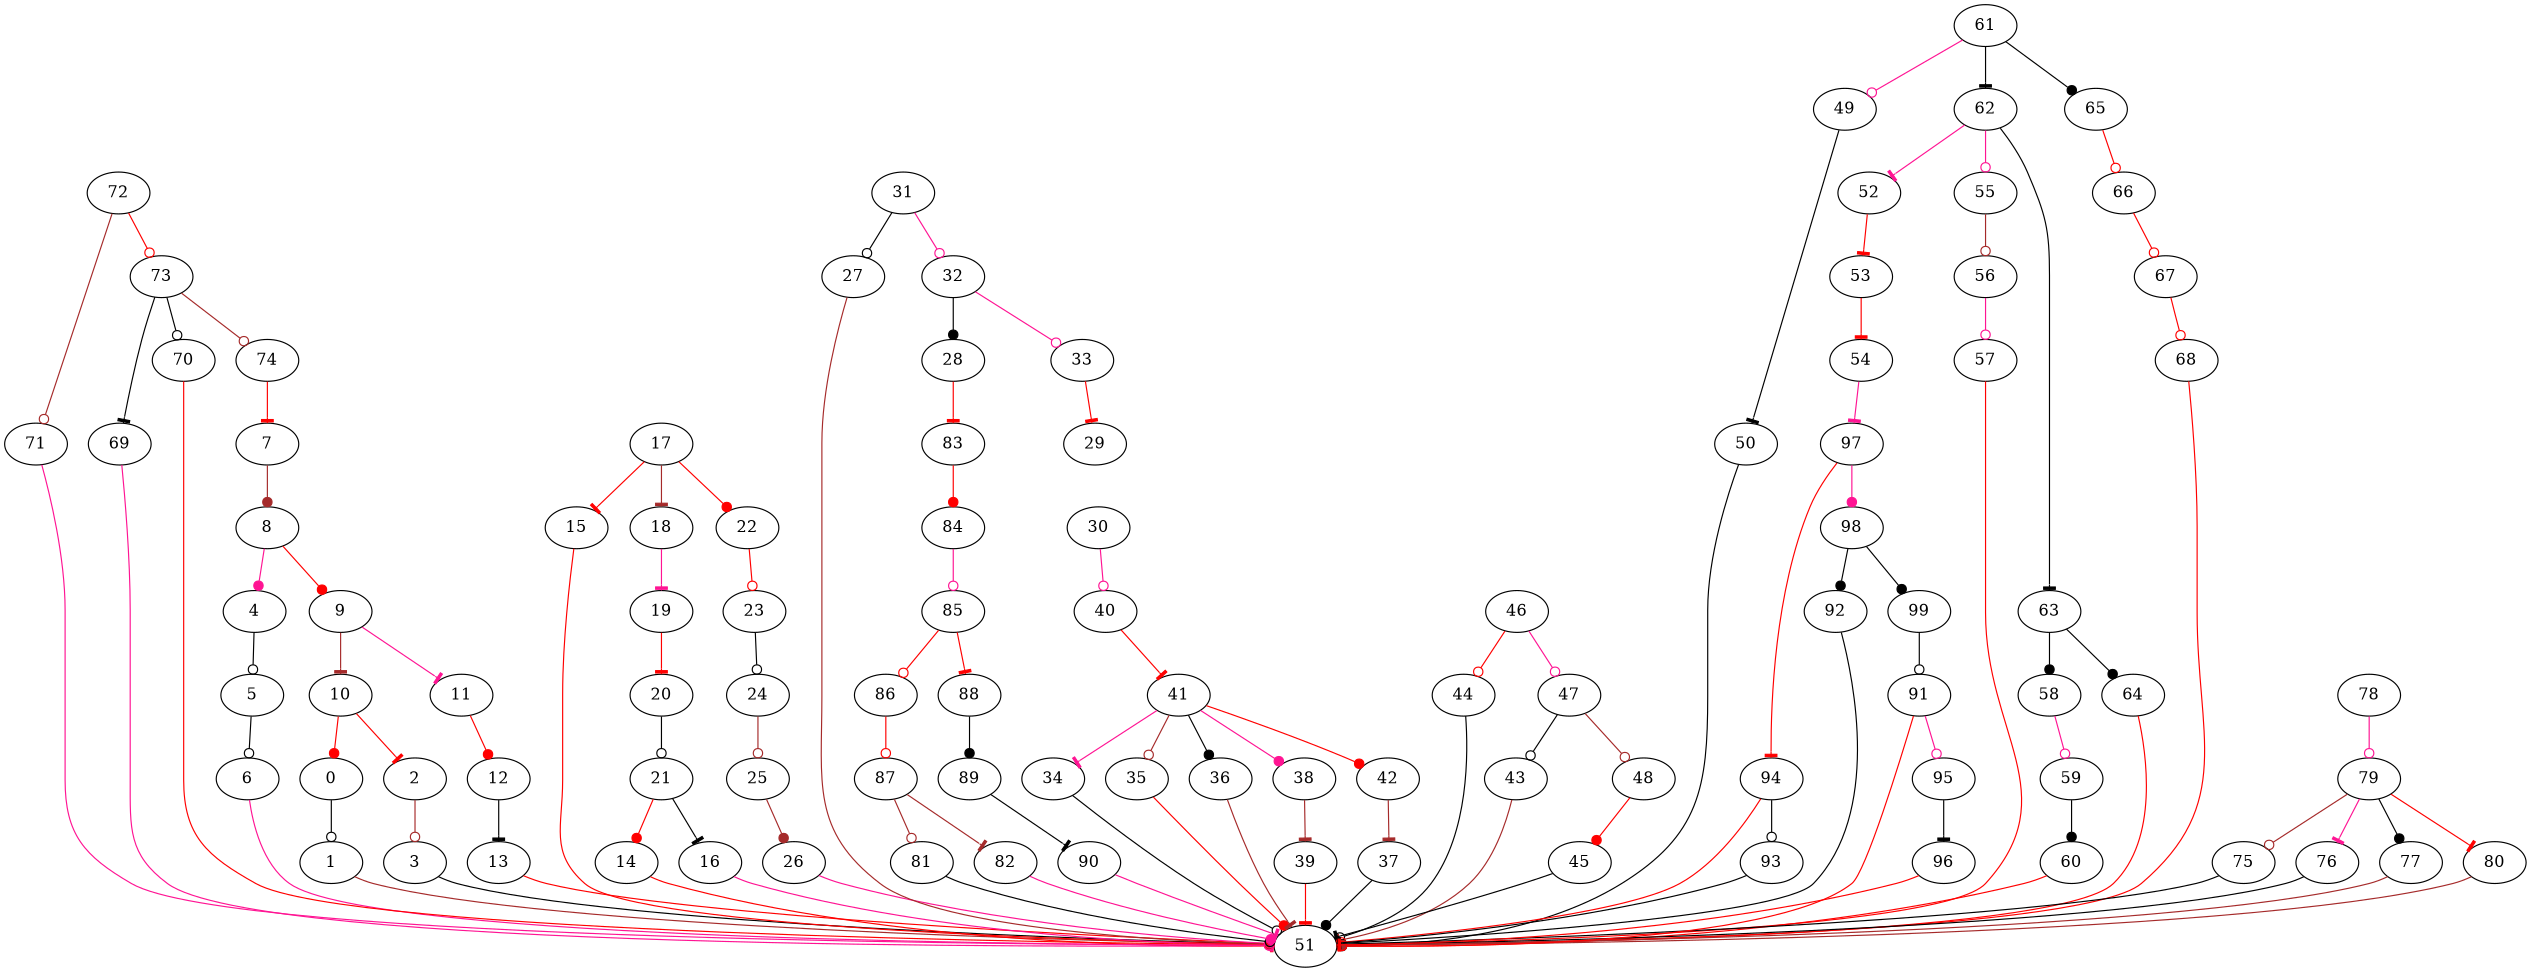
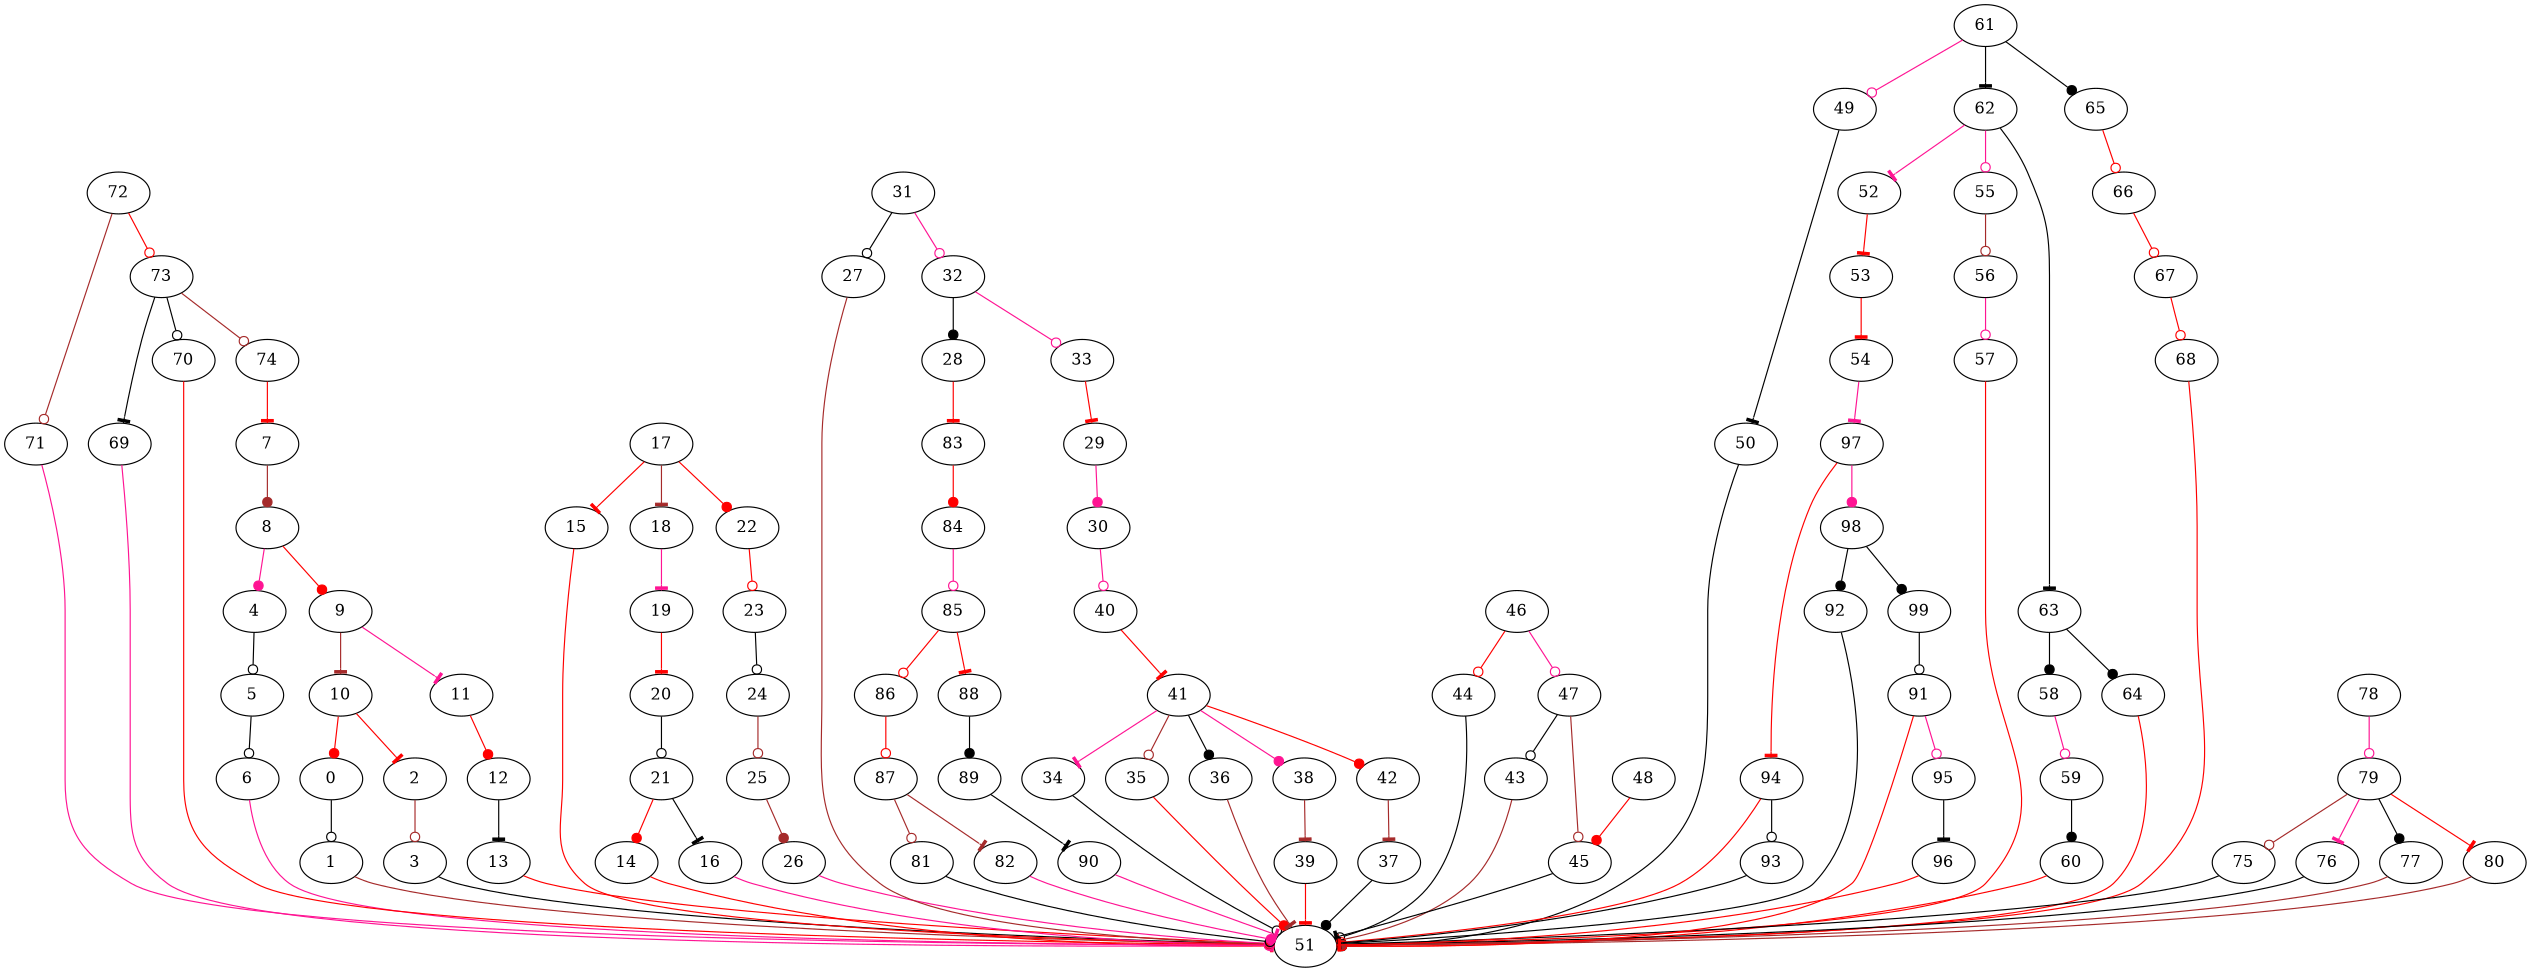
  strict digraph {
    node [exec=174]
    edge [arrowhead=odot color=red comm=16]
    0 [exec=57]
    1 [exec=167]
    51 [exec=70]
    3 [exec=166]
    2
    4 [exec=149]
    5 [exec=176]
    6 [exec=196]
    7 [exec=99]
    8 [exec=153]
    9 [exec=72]
    10
    11 [exec=109]
    12 [exec=55]
    13 [exec=118]
    14 [exec=66]
    15 [exec=148]
    16 [exec=146]
    17 [exec=77]
    18 [exec=64]
    22 [exec=177]
    19 [exec=136]
    23 [exec=182]
    20 [exec=110]
    21 [exec=72]
    24 [exec=103]
    25 [exec=198]
    26 [exec=86]
    27 [exec=186]
    28 [exec=130]
    83 [exec=77]
    84 [exec=104]
    29 [exec=141]
    30 [exec=176]
    40 [exec=118]
    41 [exec=58]
    31 [exec=178]
    32 [exec=100]
    33 [exec=129]
    34 [exec=138]
    35 [exec=112]
    36 [exec=53]
    37 [exec=125]
    38 [exec=137]
    39 [exec=106]
    42 [exec=158]
    43 [exec=101]
    44 [exec=91]
    45 [exec=126]
    46 [exec=79]
    47 [exec=53]
    48 [exec=147]
    49 [exec=154]
    50 [exec=156]
    52 [exec=200]
    53 [exec=67]
    54 [exec=123]
    97 [exec=124]
    94 [exec=183]
    98 [exec=125]
    55 [exec=74]
    56 [exec=58]
    57 [exec=71]
    58 [exec=77]
    59 [exec=183]
    60 [exec=184]
    61 [exec=142]
    62 [exec=89]
    65 [exec=88]
    63 [exec=179]
    66 [exec=66]
    64
    67 [exec=98]
    68 [exec=54]
    69 [exec=160]
    70 [exec=163]
    71 [exec=80]
    72 [exec=71]
    73 [exec=101]
    74 [exec=107]
    75 [exec=82]
    76 [exec=162]
    77 [exec=181]
    78 [exec=73]
    79 [exec=170]
    80 [exec=194]
    81 [exec=164]
    82 [exec=78]
    85 [exec=51]
    86 [exec=55]
    88 [exec=160]
    87 [exec=143]
    89 [exec=185]
    90 [exec=73]
    91 [exec=132]
    95 [exec=100]
    92 [exec=184]
    93 [exec=148]
    96 [exec=51]
    99 [exec=70]
    0 -> 1 [color=black comm=15]
    1 -> 51 [arrowhead=dot color=brown comm=7]
    3 -> 51 [arrowhead=tee color=black]
    2 -> 3 [color=brown comm=8]
    4 -> 5 [color=black comm=18]
    5 -> 6 [color=black comm=10]
    6 -> 51 [arrowhead=dot color=deeppink comm=10]
    7 -> 8 [arrowhead=dot color=brown comm=13]
    8 -> 4 [arrowhead=dot color=deeppink comm=9]
    8 -> 9 [arrowhead=dot comm=17]
    9 -> 10 [arrowhead=tee color=brown comm=18]
    9 -> 11 [arrowhead=tee color=deeppink comm=7]
    10 -> 0 [arrowhead=dot comm=8]
    10 -> 2 [arrowhead=tee comm=12]
    11 -> 12 [arrowhead=dot comm=7]
    12 -> 13 [arrowhead=tee color=black comm=14]
    13 -> 51 [arrowhead=dot comm=10]
    14 -> 51 [arrowhead=tee comm=15]
    15 -> 51 [comm=11]
    16 -> 51 [arrowhead=tee color=deeppink comm=8]
    17 -> 15 [arrowhead=tee comm=6]
    17 -> 18 [arrowhead=tee color=brown comm=6]
    17 -> 22 [arrowhead=dot comm=10]
    18 -> 19 [arrowhead=tee color=deeppink comm=10]
    22 -> 23 [comm=8]
    19 -> 20 [arrowhead=tee comm=15]
    23 -> 24 [color=black comm=7]
    20 -> 21 [color=black comm=14]
    21 -> 14 [arrowhead=dot comm=12]
    21 -> 16 [arrowhead=tee color=black comm=20]
    24 -> 25 [color=brown comm=9]
    25 -> 26 [arrowhead=dot color=brown comm=9]
    26 -> 51 [color=deeppink comm=12]
    27 -> 51 [color=brown comm=15]
    28 -> 83 [arrowhead=tee comm=11]
    83 -> 84 [arrowhead=dot comm=9]
    84 -> 85 [color=deeppink comm=13]
+   29 -> 30 [arrowhead=dot color=deeppink comm=18]
    30 -> 40 [color=deeppink comm=10]
    40 -> 41 [arrowhead=tee comm=10]
    41 -> 34 [arrowhead=tee color=deeppink comm=13]
    41 -> 35 [color=brown comm=20]
    41 -> 36 [arrowhead=dot color=black comm=9]
    41 -> 38 [arrowhead=dot color=deeppink comm=13]
    41 -> 42 [arrowhead=dot comm=14]
    31 -> 27 [color=black comm=9]
    31 -> 32 [color=deeppink comm=10]
    32 -> 28 [arrowhead=dot color=black comm=6]
    32 -> 33 [color=deeppink comm=19]
    33 -> 29 [arrowhead=tee comm=19]
    34 -> 51 [color=black comm=14]
    35 -> 51 [arrowhead=dot comm=18]
    36 -> 51 [arrowhead=tee color=brown comm=18]
    37 -> 51 [arrowhead=dot color=black]
    38 -> 39 [arrowhead=tee color=brown comm=20]
    39 -> 51 [arrowhead=tee]
    42 -> 37 [arrowhead=tee color=brown comm=20]
    43 -> 51 [arrowhead=tee color=brown comm=14]
    44 -> 51 [color=black comm=11]
    45 -> 51 [arrowhead=tee color=black comm=17]
    46 -> 44 [comm=20]
    46 -> 47 [color=deeppink comm=9]
    47 -> 43 [color=black comm=8]
-   47 -> 48 [color=brown comm=20]
+   47 -> 45 [color=brown comm=20]
    48 -> 45 [arrowhead=dot comm=14]
    49 -> 50 [arrowhead=tee color=black comm=17]
    50 -> 51 [arrowhead=dot color=black comm=6]
    52 -> 53 [arrowhead=tee comm=6]
    53 -> 54 [arrowhead=tee]
    54 -> 97 [arrowhead=tee color=deeppink comm=14]
    97 -> 94 [arrowhead=tee comm=8]
    97 -> 98 [arrowhead=dot color=deeppink comm=9]
    94 -> 51 [comm=20]
    94 -> 93 [color=black]
    98 -> 92 [arrowhead=dot color=black comm=19]
    98 -> 99 [arrowhead=dot color=black]
    55 -> 56 [color=brown]
    56 -> 57 [color=deeppink comm=17]
    57 -> 51 [arrowhead=tee comm=5]
    58 -> 59 [color=deeppink comm=9]
    59 -> 60 [arrowhead=dot color=black comm=5]
    60 -> 51 [comm=7]
    61 -> 49 [color=deeppink comm=19]
    61 -> 62 [arrowhead=tee color=black comm=10]
    61 -> 65 [arrowhead=dot color=black comm=9]
    62 -> 52 [arrowhead=tee color=deeppink comm=8]
    62 -> 55 [color=deeppink]
    62 -> 63 [arrowhead=tee color=black comm=18]
    65 -> 66 [comm=8]
    63 -> 58 [arrowhead=dot color=black]
    63 -> 64 [arrowhead=dot color=black comm=6]
    66 -> 67 [comm=15]
    64 -> 51 [arrowhead=tee]
    67 -> 68 [comm=8]
    68 -> 51 [comm=20]
    69 -> 51 [color=deeppink comm=10]
    70 -> 51 [comm=12]
    71 -> 51 [color=deeppink comm=20]
    72 -> 71 [color=brown]
    72 -> 73
    73 -> 69 [arrowhead=tee color=black comm=18]
    73 -> 70 [color=black]
    73 -> 74 [color=brown]
    74 -> 7 [arrowhead=tee comm=6]
    75 -> 51 [color=black comm=9]
    76 -> 51 [color=black comm=15]
    77 -> 51 [arrowhead=dot color=brown comm=6]
    78 -> 79 [color=deeppink comm=6]
    79 -> 75 [color=brown]
    79 -> 76 [arrowhead=tee color=deeppink comm=20]
    79 -> 77 [arrowhead=dot color=black]
    79 -> 80 [arrowhead=tee comm=12]
    80 -> 51 [arrowhead=dot color=brown comm=20]
    81 -> 51 [color=black comm=10]
    82 -> 51 [arrowhead=dot color=deeppink comm=14]
    85 -> 86 [comm=5]
    85 -> 88 [arrowhead=tee comm=19]
    86 -> 87 [comm=14]
    88 -> 89 [arrowhead=dot color=black comm=14]
    87 -> 81 [color=brown comm=13]
    87 -> 82 [arrowhead=tee color=brown comm=19]
    89 -> 90 [arrowhead=tee color=black comm=14]
    90 -> 51 [arrowhead=tee color=deeppink comm=17]
    91 -> 51 [comm=20]
    91 -> 95 [color=deeppink comm=17]
    95 -> 96 [arrowhead=tee color=black comm=19]
    92 -> 51 [arrowhead=tee color=black comm=19]
    93 -> 51 [arrowhead=tee color=black comm=7]
    96 -> 51 [arrowhead=tee comm=15]
    99 -> 91 [color=black comm=20]
  }
